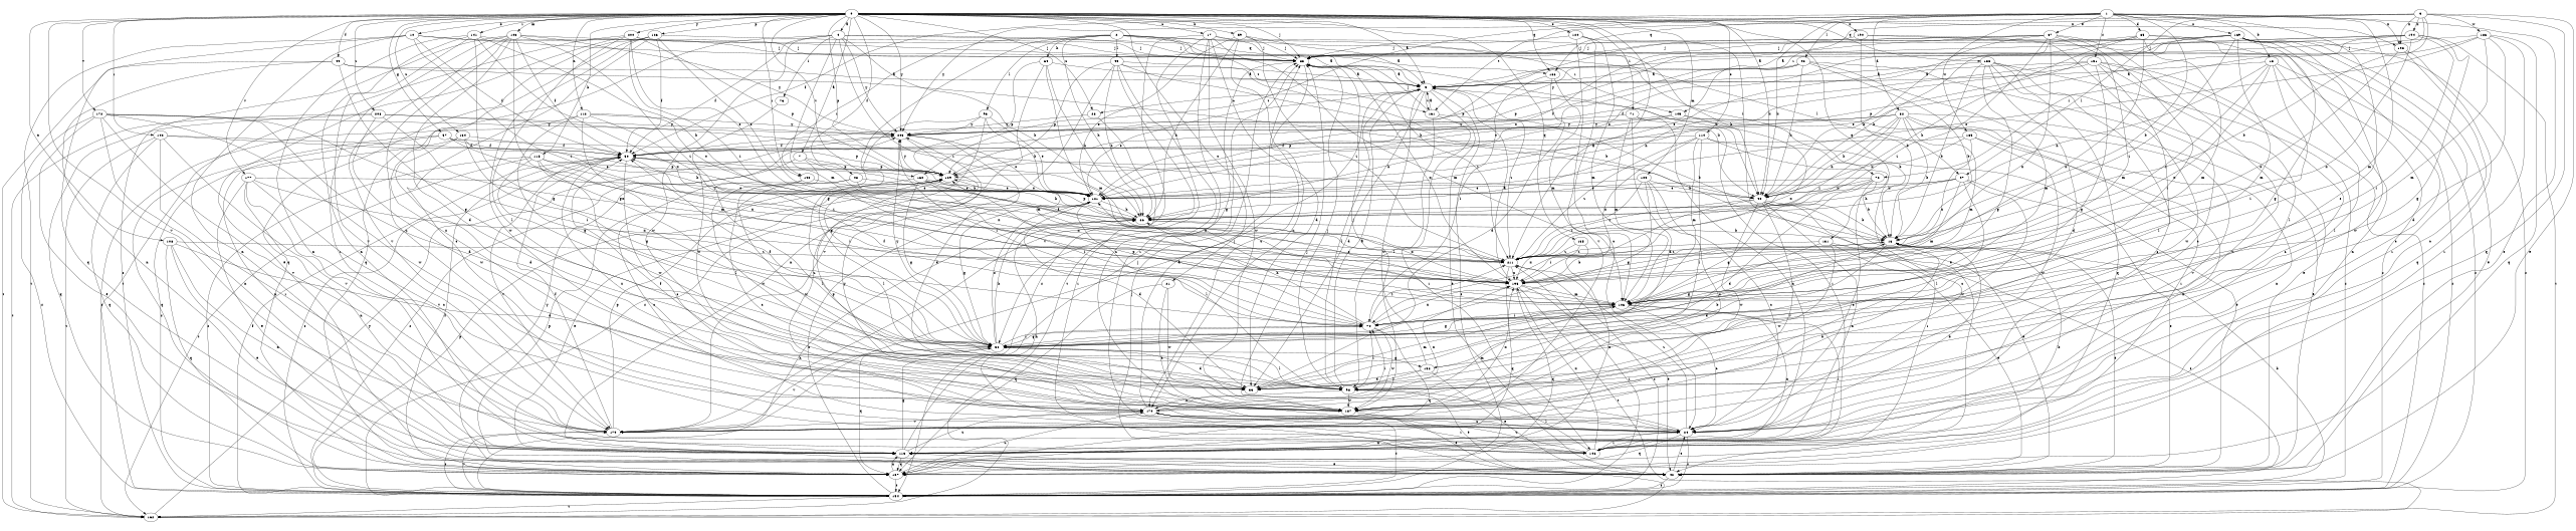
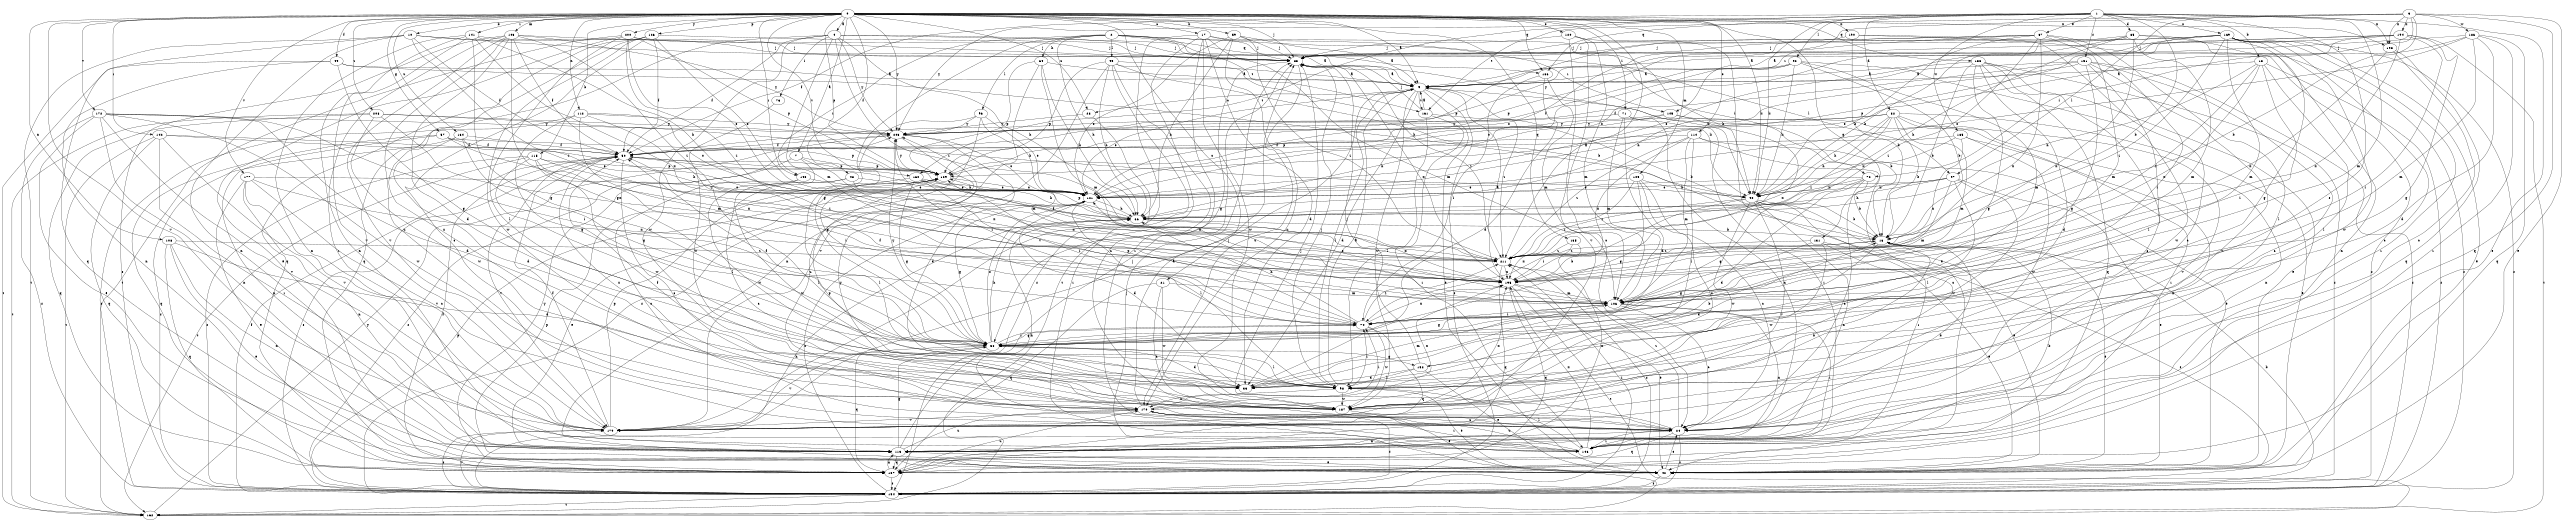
  strict digraph {
    0
    4
    7
    9
    10
    17
    21
    23
    48
    49
    57
    59
    71
    83
    90
    103
    105
    108
    112
    114
    115
    120
    126
    129
    131
    133
    135
    136
    141
    142
    143
    160
    164
    172
    177
    179
    190
    193
    200
    203
    208
    211
    50
    106
    66
    72
    137
    73
    187
    154
    195
    16
    42
    161
    33
    98
    121
    113
    162
    146
    24
    58
    170
    74
    1
    13
    n67 [label=85]
    32
    37
    92
    151
    152
    169
    185
    2
    64
    95
    96
    97
    145
    3
    186
    194
    0 -> 4 [label=a]
    0 -> 7 [label=a]
    0 -> 9 [label=a]
    0 -> 10 [label=b]
    0 -> 17 [label=c]
    0 -> 21 [label=c]
    0 -> 23 [label=c]
    0 -> 48 [label=f]
    0 -> 49 [label=f]
    0 -> 57 [label=g]
    0 -> 59 [label=h]
    0 -> 71 [label=i]
    0 -> 83 [label=j]
    0 -> 90 [label=k]
    0 -> 103 [label=m]
    0 -> 105 [label=m]
    0 -> 108 [label=n]
    0 -> 112 [label=n]
    0 -> 114 [label=o]
    0 -> 115 [label=b]
    0 -> 120 [label=o]
    0 -> 126 [label=p]
    0 -> 129 [label=p]
    0 -> 131 [label=q]
    0 -> 133 [label=q]
    0 -> 135 [label=q]
    0 -> 136 [label=q]
    0 -> 141 [label=r]
    0 -> 142 [label=r]
    0 -> 143 [label=r]
    0 -> 160 [label=t]
    0 -> 164 [label=u]
    0 -> 172 [label=v]
    0 -> 177 [label=v]
    0 -> 179 [label=v]
    0 -> 190 [label=x]
    0 -> 193 [label=x]
    0 -> 200 [label=y]
    0 -> 203 [label=y]
    0 -> 208 [label=z]
    0 -> 211 [label=z]
    4 -> 83 [label=j]
    4 -> 203 [label=y]
    4 -> 211 [label=z]
    4 -> 50 [label=f]
    4 -> 106 [label=m]
    4 -> 66 [label=h]
    4 -> 72 [label=i]
    4 -> 137 [label=q]
    4 -> 73 [label=i]
    4 -> 187 [label=w]
    7 -> 129 [label=p]
    7 -> 187 [label=w]
    7 -> 154 [label=s]
    7 -> 195 [label=x]
    9 -> 23 [label=c]
    9 -> 211 [label=z]
    9 -> 187 [label=w]
    9 -> 154 [label=s]
    9 -> 16 [label=b]
    9 -> 42 [label=e]
    9 -> 161 [label=t]
    9 -> 33 [label=d]
    9 -> 98 [label=l]
    9 -> 121 [label=o]
    10 -> 83 [label=j]
    10 -> 211 [label=z]
    10 -> 50 [label=f]
    10 -> 137 [label=q]
    10 -> 161 [label=t]
    10 -> 113 [label=n]
    10 -> 162 [label=t]
    17 -> 83 [label=j]
    17 -> 90 [label=k]
    17 -> 179 [label=v]
    17 -> 106 [label=m]
    17 -> 187 [label=w]
    17 -> 33 [label=d]
    17 -> 162 [label=t]
    17 -> 146 [label=r]
    21 -> 137 [label=q]
    21 -> 187 [label=w]
    21 -> 24 [label=c]
    23 -> 203 [label=y]
    23 -> 146 [label=r]
    48 -> 187 [label=w]
    48 -> 195 [label=x]
    48 -> 121 [label=o]
    48 -> 24 [label=c]
    49 -> 9 [label=a]
    49 -> 90 [label=k]
    49 -> 113 [label=n]
    49 -> 162 [label=t]
    49 -> 58 [label=g]
    57 -> 129 [label=p]
    57 -> 50 [label=f]
    57 -> 137 [label=q]
    57 -> 195 [label=x]
    57 -> 113 [label=n]
    59 -> 9 [label=a]
    59 -> 83 [label=j]
    59 -> 211 [label=z]
    59 -> 66 [label=h]
    59 -> 121 [label=o]
    59 -> 170 [label=u]
    71 -> 203 [label=y]
    71 -> 106 [label=m]
    71 -> 33 [label=d]
    71 -> 113 [label=n]
    71 -> 146 [label=r]
    83 -> 9 [label=a]
    83 -> 211 [label=z]
    83 -> 195 [label=x]
    83 -> 58 [label=g]
    83 -> 170 [label=u]
    90 -> 179 [label=v]
    90 -> 211 [label=z]
    90 -> 187 [label=w]
    90 -> 16 [label=b]
    90 -> 42 [label=e]
    90 -> 113 [label=n]
    90 -> 146 [label=r]
    90 -> 74 [label=i]
    103 -> 83 [label=j]
    103 -> 179 [label=v]
    103 -> 203 [label=y]
    103 -> 211 [label=z]
    103 -> 50 [label=f]
    103 -> 154 [label=s]
    103 -> 33 [label=d]
    103 -> 113 [label=n]
    103 -> 58 [label=g]
    103 -> 170 [label=u]
    105 -> 90 [label=k]
    105 -> 211 [label=z]
    105 -> 121 [label=o]
    105 -> 24 [label=c]
    105 -> 58 [label=g]
    105 -> 170 [label=u]
    108 -> 211 [label=z]
    108 -> 137 [label=q]
    108 -> 42 [label=e]
    108 -> 33 [label=d]
    108 -> 113 [label=n]
    112 -> 203 [label=y]
    112 -> 211 [label=z]
    112 -> 106 [label=m]
    112 -> 154 [label=s]
    112 -> 121 [label=o]
    112 -> 58 [label=g]
    114 -> 211 [label=z]
    114 -> 50 [label=f]
    114 -> 106 [label=m]
    114 -> 195 [label=x]
    114 -> 42 [label=e]
    114 -> 98 [label=l]
    114 -> 24 [label=c]
    115 -> 129 [label=p]
    115 -> 211 [label=z]
    115 -> 154 [label=s]
    115 -> 33 [label=w]
    115 -> 98 [label=l]
    115 -> 162 [label=t]
    115 -> 74 [label=i]
    120 -> 83 [label=j]
    120 -> 179 [label=v]
    120 -> 106 [label=m]
    120 -> 42 [label=e]
    120 -> 24 [label=c]
    126 -> 83 [label=j]
    126 -> 50 [label=f]
    126 -> 137 [label=q]
    126 -> 187 [label=w]
    126 -> 121 [label=o]
    126 -> 24 [label=c]
    126 -> 170 [label=u]
    129 -> 203 [label=y]
    129 -> 42 [label=e]
    129 -> 121 [label=o]
    131 -> 211 [label=z]
    131 -> 187 [label=w]
    131 -> 154 [label=s]
    131 -> 42 [label=e]
    131 -> 58 [label=g]
    133 -> 9 [label=a]
    133 -> 137 [label=q]
    133 -> 154 [label=s]
    133 -> 16 [label=b]
    133 -> 42 [label=e]
    133 -> 33 [label=d]
    133 -> 24 [label=c]
    133 -> 58 [label=g]
    135 -> 211 [label=z]
    135 -> 195 [label=x]
    135 -> 113 [label=n]
    136 -> 106 [label=m]
    136 -> 33 [label=d]
    136 -> 74 [label=i]
    141 -> 83 [label=j]
    141 -> 179 [label=v]
    141 -> 66 [label=h]
    141 -> 195 [label=x]
    141 -> 113 [label=n]
    141 -> 146 [label=r]
    141 -> 58 [label=g]
    142 -> 179 [label=v]
    142 -> 50 [label=f]
    142 -> 137 [label=q]
    142 -> 121 [label=o]
    142 -> 162 [label=t]
    142 -> 146 [label=r]
    143 -> 98 [label=l]
    143 -> 121 [label=o]
    143 -> 24 [label=c]
    160 -> 66 [label=h]
    160 -> 195 [label=x]
    160 -> 98 [label=l]
    160 -> 121 [label=o]
    160 -> 58 [label=g]
    160 -> 74 [label=i]
    164 -> 50 [label=f]
    164 -> 66 [label=h]
    164 -> 154 [label=s]
    164 -> 33 [label=d]
    164 -> 58 [label=g]
    172 -> 179 [label=v]
    172 -> 203 [label=y]
    172 -> 187 [label=w]
    172 -> 154 [label=s]
    172 -> 42 [label=e]
    172 -> 33 [label=d]
    172 -> 113 [label=n]
    172 -> 74 [label=i]
    177 -> 179 [label=v]
    177 -> 195 [label=x]
    177 -> 42 [label=e]
    177 -> 121 [label=o]
    177 -> 113 [label=n]
    177 -> 24 [label=c]
    179 -> 9 [label=a]
    179 -> 129 [label=p]
    179 -> 50 [label=f]
    179 -> 154 [label=s]
    179 -> 16 [label=b]
    190 -> 83 [label=j]
    190 -> 154 [label=s]
    190 -> 16 [label=b]
    190 -> 24 [label=c]
    193 -> 137 [label=q]
    193 -> 195 [label=x]
    193 -> 24 [label=c]
    200 -> 83 [label=j]
    200 -> 129 [label=p]
    200 -> 211 [label=z]
    200 -> 42 [label=e]
    200 -> 98 [label=l]
    200 -> 121 [label=o]
    200 -> 162 [label=t]
    203 -> 50 [label=f]
    203 -> 33 [label=d]
    203 -> 121 [label=o]
    203 -> 170 [label=u]
    203 -> 74 [label=i]
    208 -> 90 [label=k]
    208 -> 203 [label=y]
    208 -> 137 [label=q]
    208 -> 187 [label=w]
    208 -> 195 [label=x]
    208 -> 162 [label=t]
    211 -> 50 [label=f]
    211 -> 137 [label=q]
    211 -> 154 [label=s]
    211 -> 195 [label=x]
    50 -> 129 [label=p]
    50 -> 179 [label=v]
    50 -> 66 [label=h]
    50 -> 154 [label=s]
    50 -> 24 [label=c]
    50 -> 170 [label=u]
    106 -> 121 [label=o]
    106 -> 113 [label=n]
    106 -> 146 [label=r]
    106 -> 24 [label=c]
    106 -> 58 [label=g]
    106 -> 74 [label=i]
    66 -> 129 [label=p]
    66 -> 195 [label=x]
    66 -> 16 [label=b]
    72 -> 90 [label=k]
    72 -> 16 [label=b]
    72 -> 33 [label=d]
    72 -> 121 [label=o]
    72 -> 24 [label=c]
    72 -> 58 [label=g]
    137 -> 203 [label=y]
    137 -> 50 [label=f]
    137 -> 154 [label=s]
    137 -> 113 [label=n]
    137 -> 170 [label=u]
    73 -> 187 [label=w]
    187 -> 129 [label=p]
    187 -> 195 [label=x]
    187 -> 42 [label=e]
    154 -> 129 [label=p]
    154 -> 179 [label=v]
    154 -> 211 [label=z]
    154 -> 50 [label=f]
    154 -> 66 [label=h]
    154 -> 16 [label=b]
    154 -> 121 [label=o]
    154 -> 162 [label=t]
    195 -> 9 [label=a]
    195 -> 106 [label=m]
    195 -> 137 [label=q]
    195 -> 16 [label=b]
    195 -> 42 [label=e]
    195 -> 162 [label=t]
    16 -> 211 [label=z]
    16 -> 42 [label=e]
    16 -> 33 [label=d]
    42 -> 129 [label=p]
    42 -> 154 [label=s]
    42 -> 24 [label=c]
    161 -> 9 [label=a]
    161 -> 83 [label=j]
    161 -> 16 [label=b]
    161 -> 98 [label=l]
    161 -> 146 [label=r]
    33 -> 106 [label=m]
    98 -> 9 [label=a]
    98 -> 83 [label=j]
    98 -> 187 [label=w]
    98 -> 42 [label=e]
    98 -> 170 [label=u]
    98 -> 74 [label=i]
    121 -> 66 [label=h]
    121 -> 33 [label=d]
    121 -> 98 [label=l]
    121 -> 58 [label=g]
    113 -> 83 [label=j]
    113 -> 137 [label=q]
    113 -> 42 [label=e]
    113 -> 58 [label=g]
    113 -> 170 [label=u]
    162 -> 83 [label=j]
    162 -> 203 [label=y]
    146 -> 66 [label=h]
    146 -> 195 [label=x]
    146 -> 16 [label=b]
    146 -> 98 [label=l]
    146 -> 170 [label=u]
    24 -> 83 [label=j]
    24 -> 203 [label=y]
    24 -> 211 [label=z]
    24 -> 137 [label=q]
    24 -> 154 [label=s]
    24 -> 16 [label=b]
    24 -> 113 [label=n]
    24 -> 146 [label=r]
    58 -> 179 [label=v]
    58 -> 203 [label=y]
    58 -> 50 [label=f]
    58 -> 66 [label=h]
    58 -> 137 [label=q]
    58 -> 33 [label=d]
    58 -> 98 [label=l]
    58 -> 121 [label=o]
    58 -> 74 [label=i]
    58 -> 152 [label=g]
    170 -> 83 [label=j]
    170 -> 179 [label=v]
    170 -> 50 [label=f]
-   170 -> 106 [label=m]
+   21 -> 106 [label=m]
    170 -> 154 [label=s]
    170 -> 195 [label=x]
    170 -> 146 [label=r]
    170 -> 24 [label=c]
    170 -> 74 [label=i]
    74 -> 129 [label=p]
    74 -> 211 [label=z]
    74 -> 50 [label=f]
    74 -> 66 [label=h]
    74 -> 137 [label=q]
    74 -> 187 [label=w]
    74 -> 195 [label=x]
    74 -> 58 [label=g]
    1 -> 90 [label=k]
    1 -> 136 [label=q]
    1 -> 160 [label=t]
    1 -> 193 [label=x]
    1 -> 203 [label=y]
    1 -> 50 [label=f]
    1 -> 106 [label=m]
    1 -> 16 [label=b]
    1 -> 42 [label=e]
    1 -> 13 [label=b]
    1 -> n67 [label=d]
    1 -> 32 [label=d]
    1 -> 37 [label=e]
    1 -> 92 [label=l]
    1 -> 151 [label=s]
    1 -> 152 [label=s]
    1 -> 169 [label=u]
    1 -> 185 [label=w]
    13 -> 9 [label=a]
    13 -> 211 [label=z]
    13 -> 66 [label=h]
    13 -> 154 [label=s]
    13 -> 195 [label=x]
    13 -> 98 [label=l]
    13 -> 74 [label=i]
    n67 -> 83 [label=j]
    n67 -> 90 [label=k]
    n67 -> 106 [label=m]
    n67 -> 66 [label=h]
    n67 -> 154 [label=s]
    n67 -> 195 [label=x]
    n67 -> 121 [label=o]
    n67 -> 113 [label=n]
    32 -> 90 [label=k]
    32 -> 129 [label=p]
    32 -> 179 [label=v]
    32 -> 203 [label=y]
    32 -> 211 [label=z]
    32 -> 106 [label=m]
    32 -> 66 [label=h]
    32 -> 16 [label=b]
    32 -> 42 [label=e]
    32 -> 113 [label=n]
    37 -> 83 [label=j]
    37 -> 90 [label=k]
    37 -> 129 [label=p]
    37 -> 211 [label=z]
    37 -> 106 [label=m]
    37 -> 195 [label=x]
    37 -> 98 [label=l]
    37 -> 121 [label=o]
    37 -> 74 [label=i]
    92 -> 9 [label=a]
    92 -> 90 [label=k]
    92 -> 50 [label=f]
    92 -> 106 [label=m]
    92 -> 187 [label=w]
    92 -> 16 [label=b]
    92 -> 121 [label=o]
    151 -> 9 [label=a]
    151 -> 179 [label=v]
    151 -> 50 [label=f]
    151 -> 66 [label=h]
    151 -> 154 [label=s]
    151 -> 98 [label=l]
    151 -> 24 [label=c]
    151 -> 58 [label=g]
    152 -> 83 [label=j]
    152 -> 16 [label=b]
    152 -> 42 [label=e]
    152 -> 33 [label=d]
    152 -> 98 [label=l]
    169 -> 83 [label=j]
    169 -> 129 [label=p]
    169 -> 203 [label=y]
    169 -> 211 [label=z]
    169 -> 106 [label=m]
    169 -> 187 [label=w]
    169 -> 154 [label=s]
    169 -> 42 [label=e]
    169 -> 121 [label=o]
    169 -> 146 [label=r]
    169 -> 24 [label=c]
    169 -> 58 [label=g]
    185 -> 90 [label=k]
    185 -> 50 [label=f]
    185 -> 187 [label=w]
    185 -> 195 [label=x]
    185 -> 113 [label=n]
    2 -> 9 [label=a]
    2 -> 90 [label=k]
    2 -> 136 [label=q]
    2 -> 143 [label=r]
    2 -> 66 [label=h]
    2 -> 58 [label=g]
    2 -> 64 [label=h]
    2 -> 95 [label=l]
    2 -> 96 [label=l]
    2 -> 97 [label=l]
    2 -> 145 [label=r]
    64 -> 9 [label=a]
    64 -> 129 [label=p]
    64 -> 106 [label=m]
    64 -> 66 [label=h]
    64 -> 113 [label=n]
    95 -> 9 [label=a]
    95 -> 90 [label=k]
    95 -> 129 [label=p]
    95 -> 179 [label=v]
    95 -> 66 [label=h]
    95 -> 154 [label=s]
    95 -> 16 [label=b]
    95 -> 24 [label=c]
    96 -> 203 [label=y]
    96 -> 106 [label=m]
    96 -> 154 [label=s]
    96 -> 121 [label=o]
    96 -> 58 [label=g]
    97 -> 90 [label=k]
    97 -> 106 [label=m]
    97 -> 66 [label=h]
    97 -> 187 [label=w]
    97 -> 42 [label=e]
    97 -> 98 [label=l]
    97 -> 121 [label=o]
    145 -> 203 [label=y]
    145 -> 66 [label=h]
    145 -> 195 [label=x]
    145 -> 146 [label=r]
    3 -> 193 [label=x]
    3 -> 72 [label=i]
    3 -> 137 [label=q]
    3 -> 16 [label=b]
    3 -> 42 [label=e]
    3 -> 161 [label=t]
    3 -> 97 [label=l]
    3 -> 145 [label=r]
    3 -> 186 [label=w]
    3 -> 194 [label=x]
    186 -> 9 [label=a]
    186 -> 83 [label=j]
    186 -> 106 [label=m]
    186 -> 137 [label=q]
    186 -> 33 [label=d]
    186 -> 121 [label=o]
    186 -> 146 [label=r]
    194 -> 9 [label=a]
    194 -> 83 [label=j]
    194 -> 129 [label=p]
    194 -> 195 [label=x]
    194 -> 121 [label=o]
    194 -> 162 [label=t]
    194 -> 58 [label=g]
    194 -> 74 [label=i]
  }
